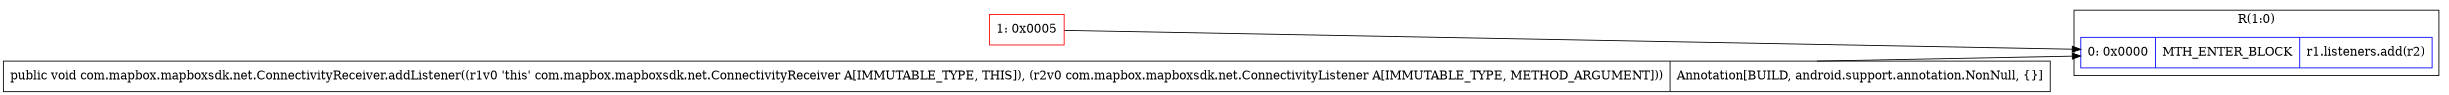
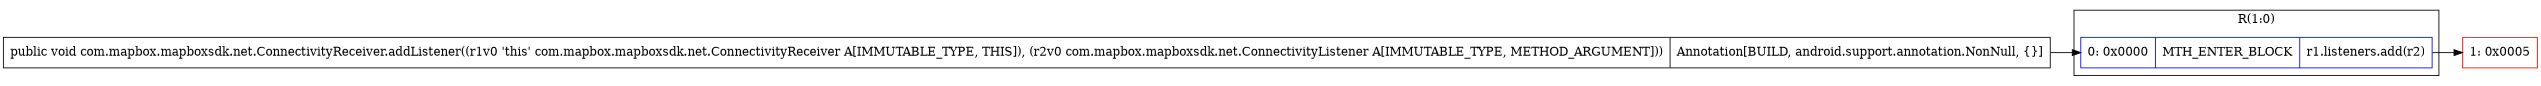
  digraph {
    rankdir=LR
    node [shape=record]
    n1 [color=blue label="{0\:\ 0x0000|MTH_ENTER_BLOCK\l|r1.listeners.add(r2)\l}"]
    n2 [color=red label="{1\:\ 0x0005}"]
    n3 [label="{public void com.mapbox.mapboxsdk.net.ConnectivityReceiver.addListener((r1v0 'this' com.mapbox.mapboxsdk.net.ConnectivityReceiver A[IMMUTABLE_TYPE, THIS]), (r2v0 com.mapbox.mapboxsdk.net.ConnectivityListener A[IMMUTABLE_TYPE, METHOD_ARGUMENT]))  | Annotation[BUILD, android.support.annotation.NonNull, \{\}]\l}"]
    subgraph cluster_1 {
      label="R(1:0)"
      n1
    }
-   n2 -> n1
+   n1 -> n2
    n3 -> n1
  }
